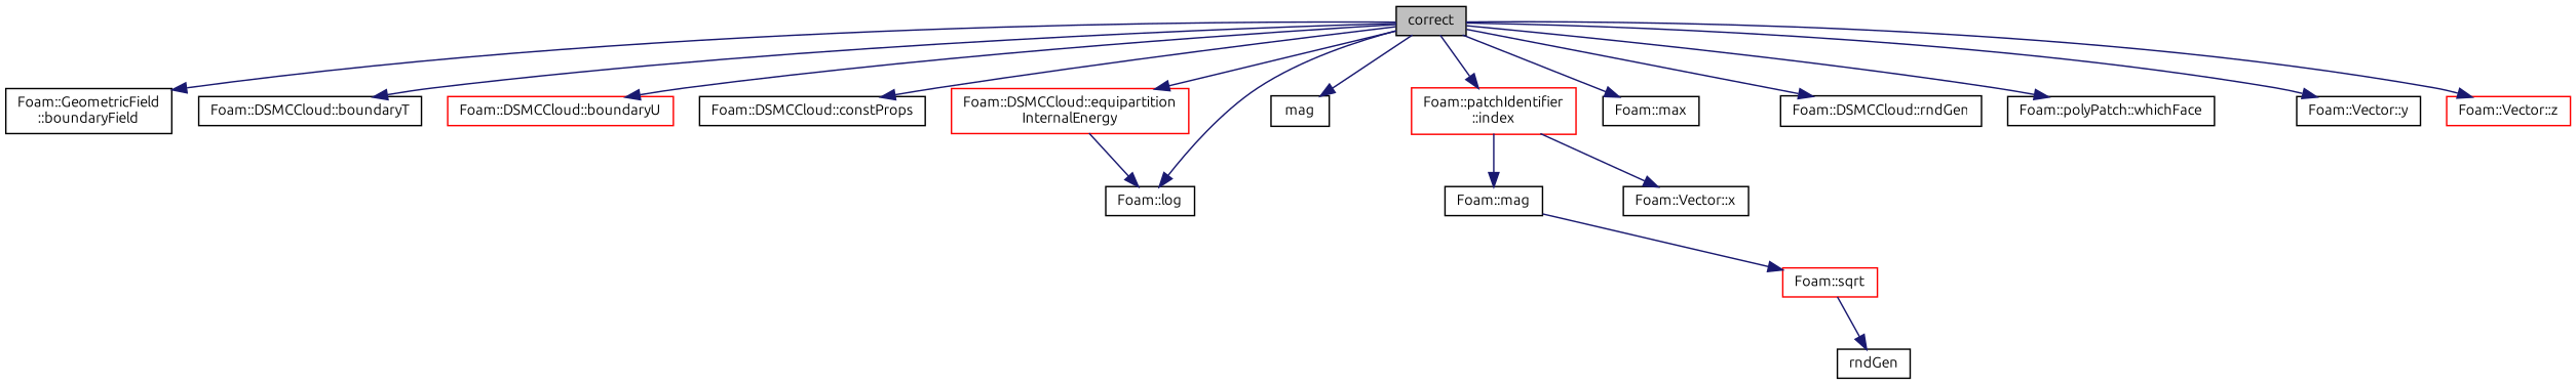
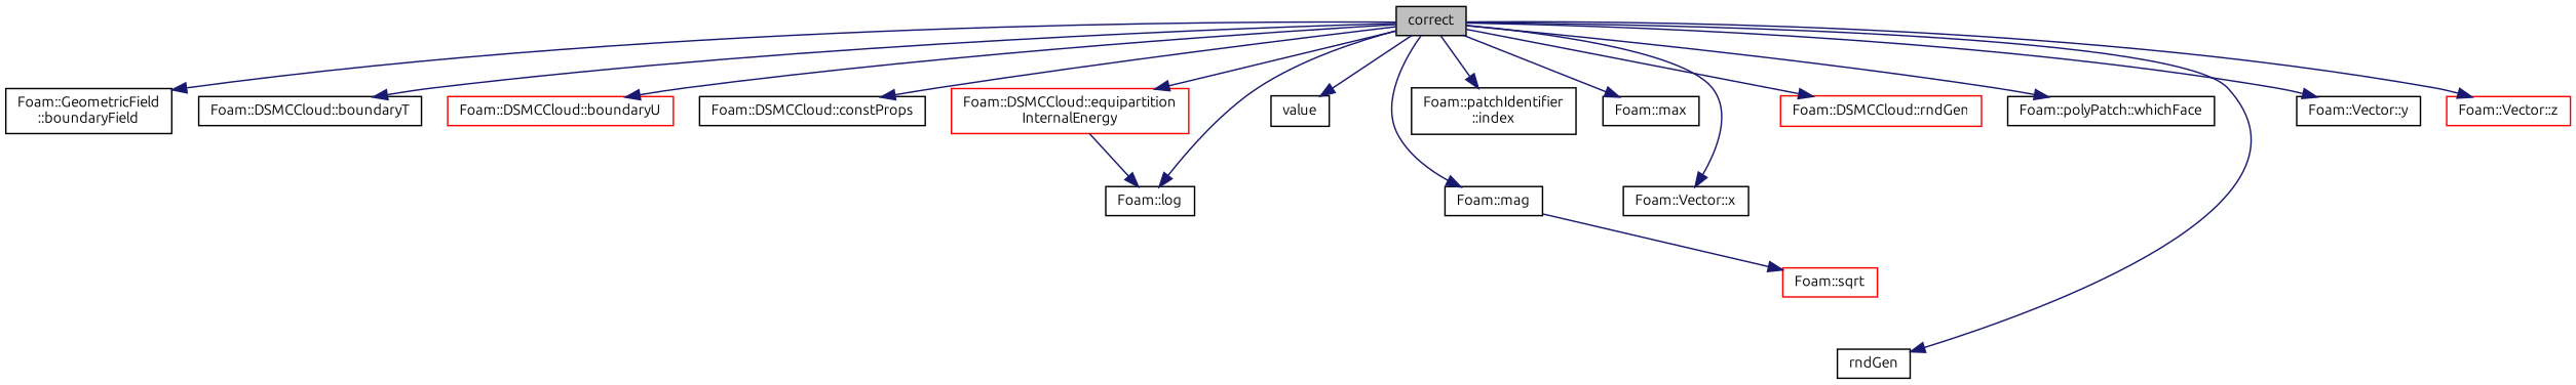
  digraph {
    fontname=Ubuntu
    rankdir=TB
    node [color=black fontname=Ubuntu fontsize=10 shape=record]
    edge [color=midnightblue fontname=Ubuntu fontsize=10 labelfontname=FreeSans labelfontsize=10 style=solid]
    n1 [fillcolor=grey75 fontcolor=black height=0.2 label=correct style=filled width=0.4]
    n2 [height=0.2 label="Foam::GeometricField\l::boundaryField" width=0.4]
    n3 [height=0.2 label="Foam::DSMCCloud::boundaryT" width=0.4]
    n4 [color=red height=0.2 label="Foam::DSMCCloud::boundaryU" width=0.4]
    n5 [height=0.2 label="Foam::DSMCCloud::constProps" width=0.4]
    n6 [color=red height=0.2 label="Foam::DSMCCloud::equipartition\lInternalEnergy" width=0.4]
    n7 [height=0.2 label="Foam::log" width=0.4]
-   n8 [height=0.2 label=mag width=0.4]
-   n9 [color=red height=0.2 label="Foam::patchIdentifier\l::index" width=0.4]
+   n8 [height=0.2 label=value width=0.4]
+   n9 [height=0.2 label="Foam::patchIdentifier\l::index" width=0.4]
    n10 [height=0.2 label="Foam::mag" width=0.4]
    n11 [height=0.2 label="Foam::max" width=0.4]
    n12 [height=0.2 label=rndGen width=0.4]
-   n13 [height=0.2 label="Foam::DSMCCloud::rndGen" width=0.4]
+   n13 [color=red height=0.2 label="Foam::DSMCCloud::rndGen" width=0.4]
    n14 [height=0.2 label="Foam::polyPatch::whichFace" width=0.4]
    n15 [height=0.2 label="Foam::Vector::x" width=0.4]
    n16 [height=0.2 label="Foam::Vector::y" width=0.4]
    n17 [color=red height=0.2 label="Foam::Vector::z" width=0.4]
    n18 [color=red height=0.2 label="Foam::sqrt" width=0.4]
    n1 -> n2
    n1 -> n3
    n1 -> n4
    n1 -> n5
    n1 -> n6
    n1 -> n7
    n1 -> n8
    n1 -> n9
-   n9 -> n10
+   n1 -> n10
    n1 -> n11
-   n18 -> n12
+   n1 -> n12
    n1 -> n13
    n1 -> n14
-   n9 -> n15
+   n1 -> n15
    n1 -> n16
    n1 -> n17
    n6 -> n7
    n10 -> n18
  }
